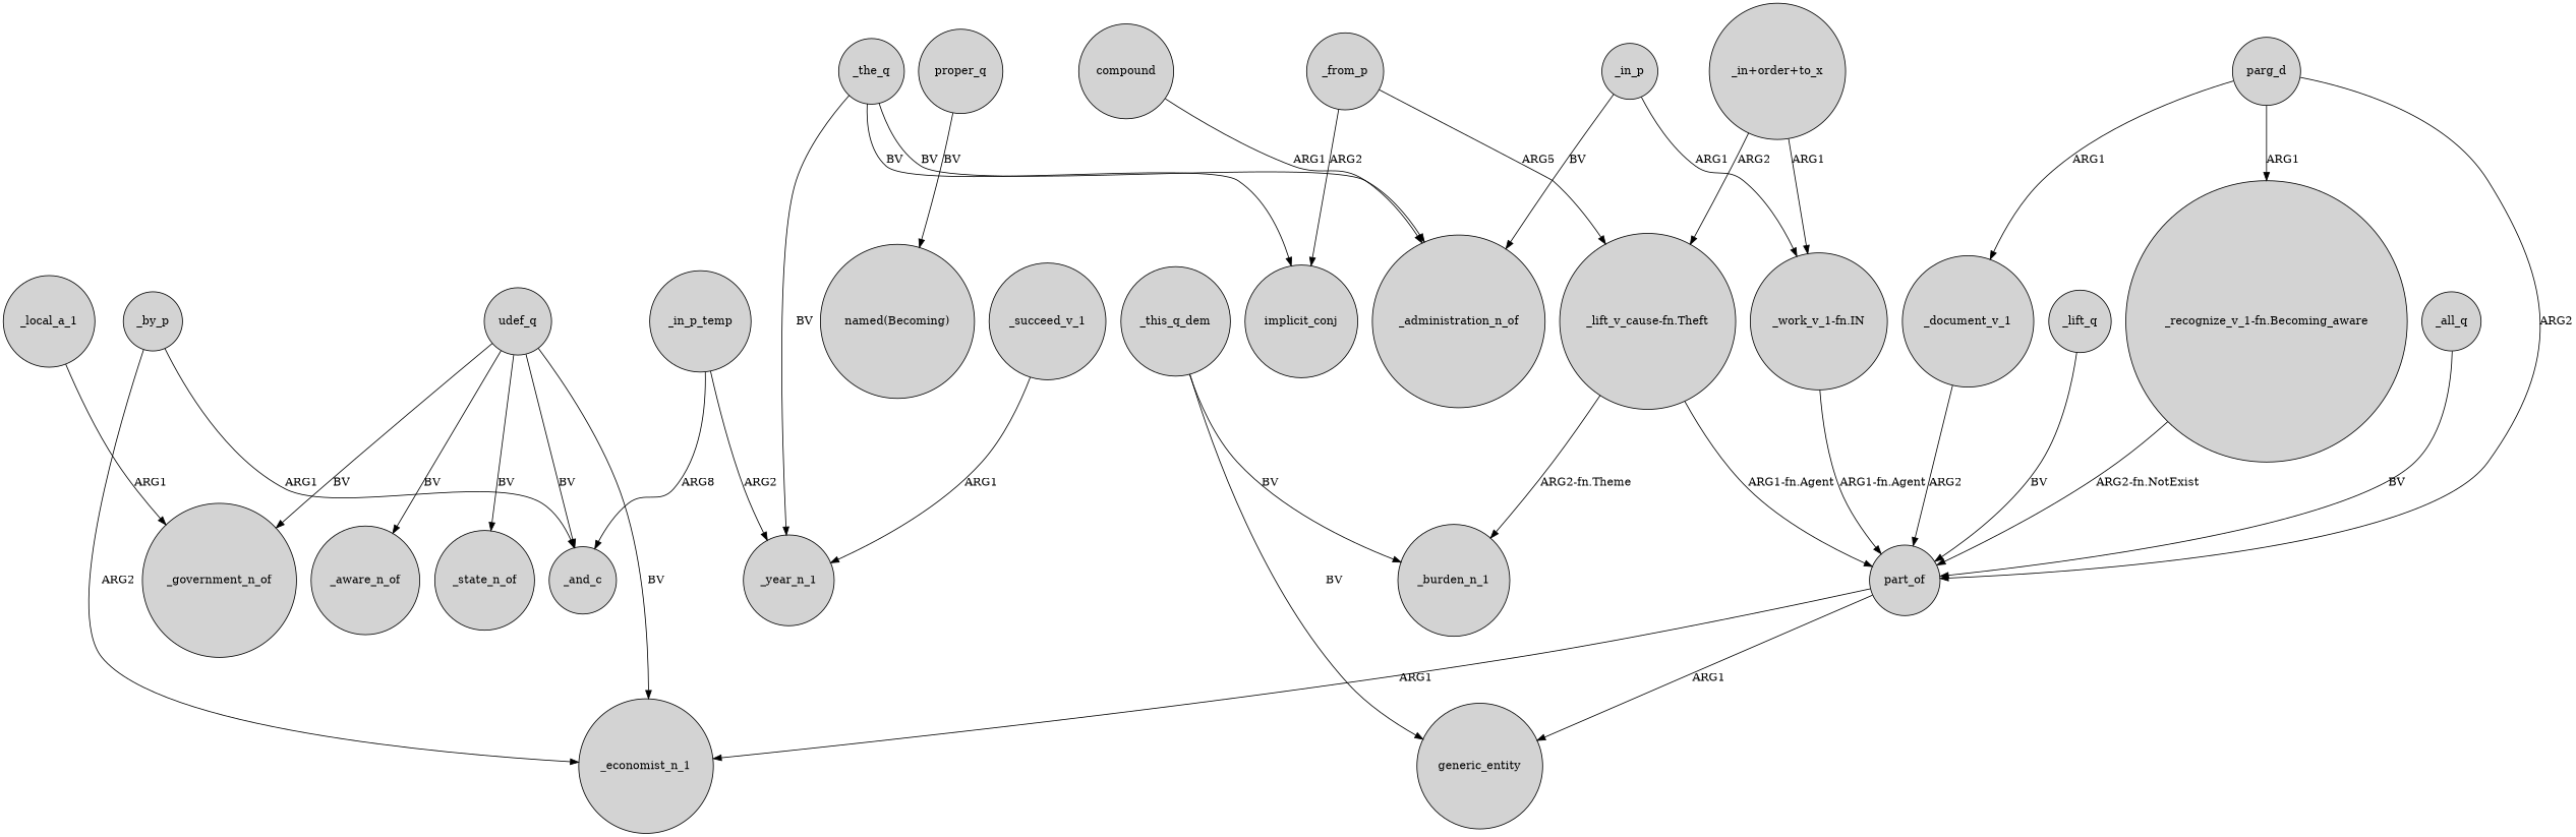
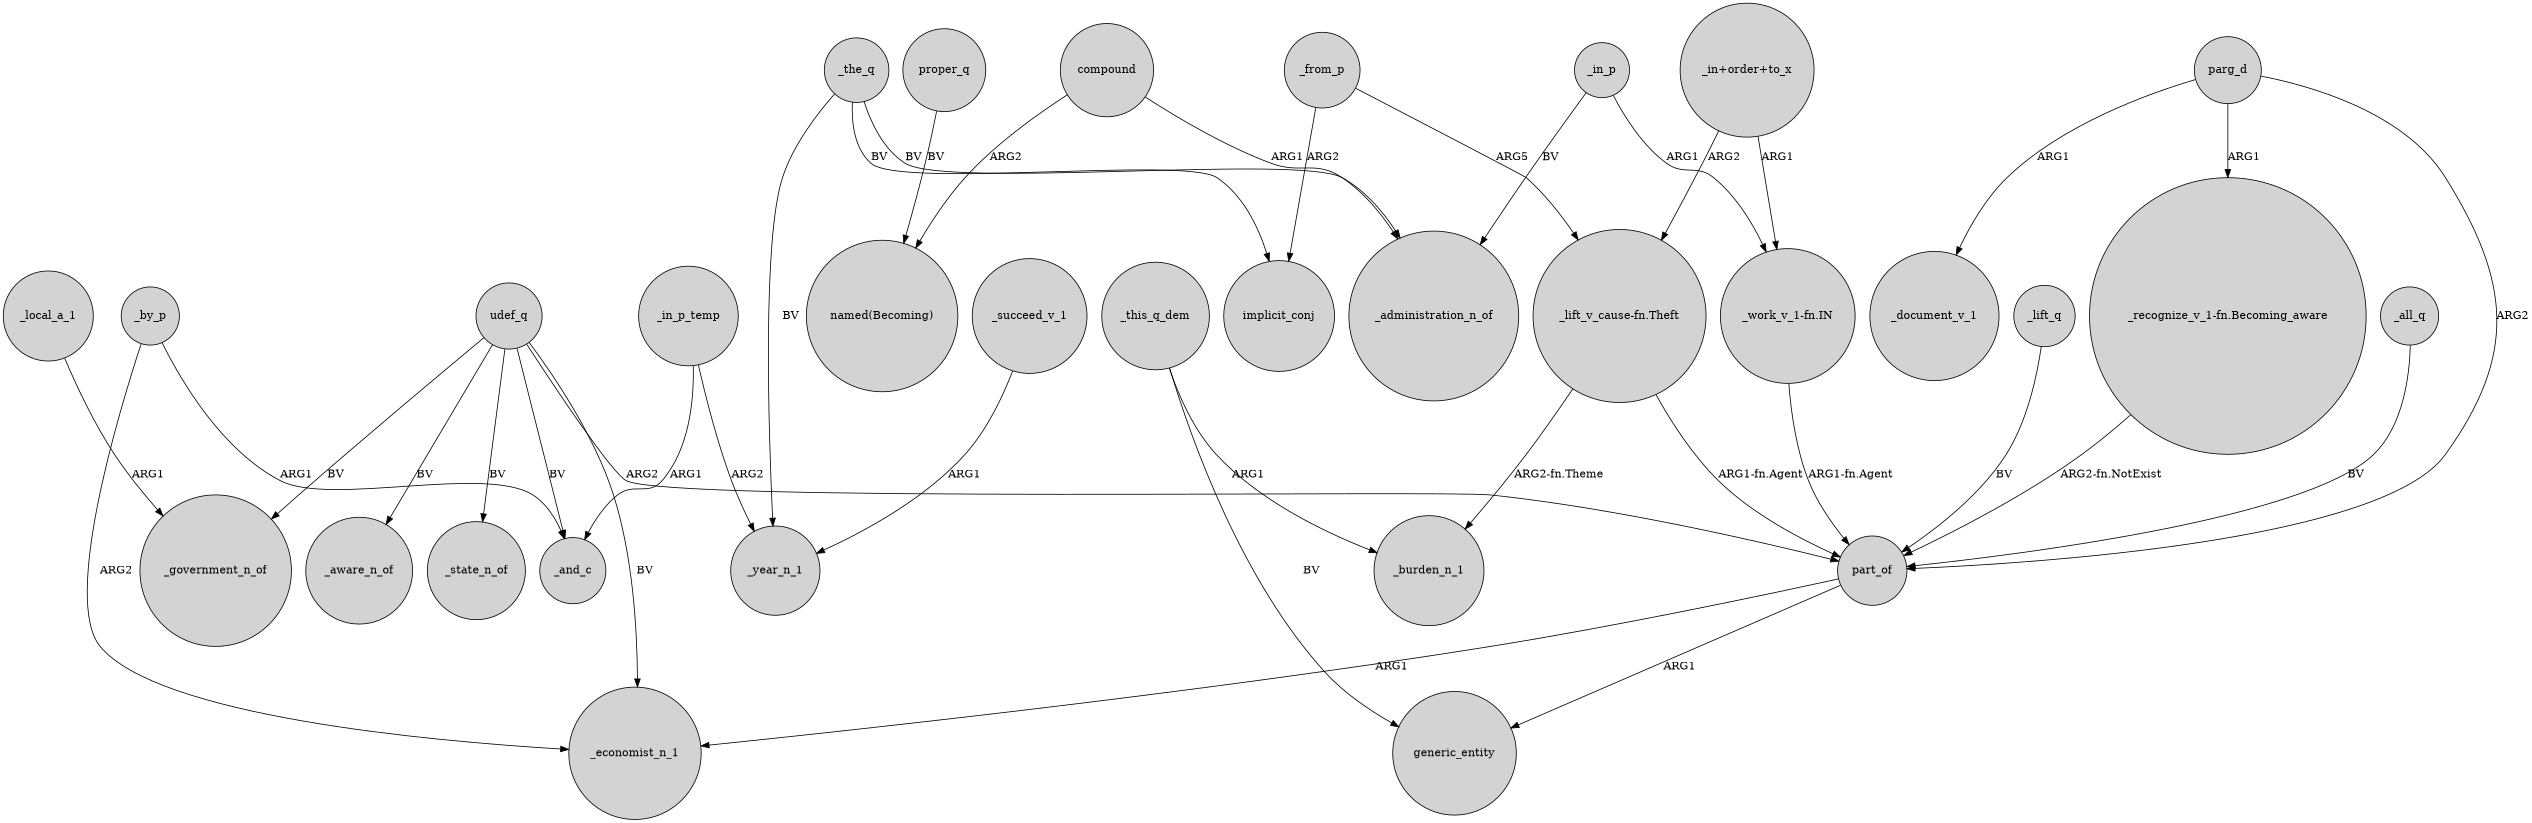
  digraph {
    node [shape=circle style=filled]
    "_in+order+to_x"
    "_work_v_1-fn.IN"
    "_lift_v_cause-fn.Theft"
    part_of
    _burden_n_1
    _economist_n_1
    generic_entity
    _all_q
    udef_q
    _government_n_of
    _and_c
    _state_n_of
    n13 [label=_aware_n_of]
    _in_p_temp
    _year_n_1
    _the_q
    implicit_conj
    _administration_n_of
    compound
    n20 [label="named(Becoming)"]
    _document_v_1
    "_recognize_v_1-fn.Becoming_aware"
    _by_p
    _in_p
    n25 [label=_lift_q]
    _succeed_v_1
    _local_a_1
    _this_q_dem
    _from_p
    parg_d
    proper_q
    "_in+order+to_x" -> "_work_v_1-fn.IN" [label=ARG1]
    "_in+order+to_x" -> "_lift_v_cause-fn.Theft" [label=ARG2]
    "_work_v_1-fn.IN" -> part_of [label="ARG1-fn.Agent"]
    "_lift_v_cause-fn.Theft" -> part_of [label="ARG1-fn.Agent"]
    "_lift_v_cause-fn.Theft" -> _burden_n_1 [label="ARG2-fn.Theme"]
    part_of -> _economist_n_1 [label=ARG1]
    part_of -> generic_entity [label=ARG1]
    _all_q -> part_of [label=BV]
    udef_q -> _economist_n_1 [label=BV]
    udef_q -> _government_n_of [label=BV]
    udef_q -> _and_c [label=BV]
    udef_q -> _state_n_of [label=BV]
    udef_q -> n13 [label=BV]
-   _in_p_temp -> _and_c [label=ARG8]
+   _in_p_temp -> _and_c [label=ARG1]
    _in_p_temp -> _year_n_1 [label=ARG2]
    _the_q -> _year_n_1 [label=BV]
    _the_q -> implicit_conj [label=BV]
    _the_q -> _administration_n_of [label=BV]
    compound -> _administration_n_of [label=ARG1]
-   _document_v_1 -> part_of [label=ARG2]
+   compound -> n20 [label=ARG2]
+   udef_q -> part_of [label=ARG2]
    "_recognize_v_1-fn.Becoming_aware" -> part_of [label="ARG2-fn.NotExist"]
    _by_p -> _economist_n_1 [label=ARG2]
    _by_p -> _and_c [label=ARG1]
    _in_p -> "_work_v_1-fn.IN" [label=ARG1]
    _in_p -> _administration_n_of [label=BV]
    n25 -> part_of [label=BV]
    _succeed_v_1 -> _year_n_1 [label=ARG1]
    _local_a_1 -> _government_n_of [label=ARG1]
-   _this_q_dem -> _burden_n_1 [label=BV]
+   _this_q_dem -> _burden_n_1 [label=ARG1]
    _this_q_dem -> generic_entity [label=BV]
    _from_p -> "_lift_v_cause-fn.Theft" [label=ARG5]
    _from_p -> implicit_conj [label=ARG2]
    parg_d -> part_of [label=ARG2]
    parg_d -> _document_v_1 [label=ARG1]
    parg_d -> "_recognize_v_1-fn.Becoming_aware" [label=ARG1]
    proper_q -> n20 [label=BV]
  }
